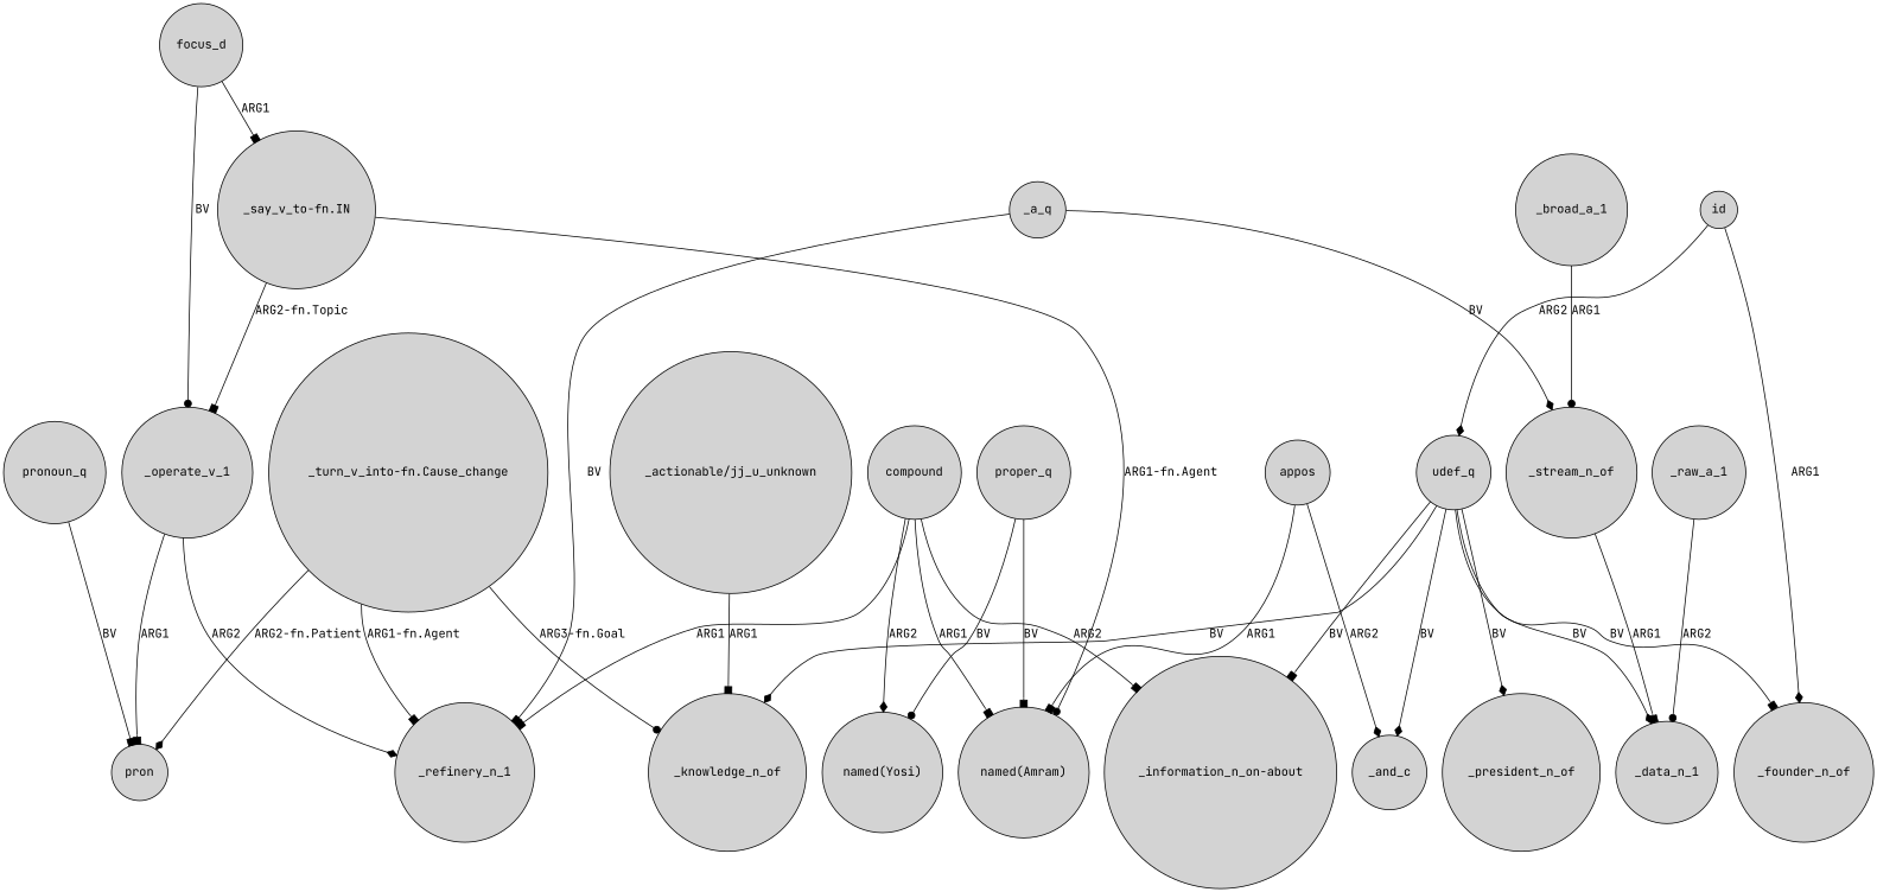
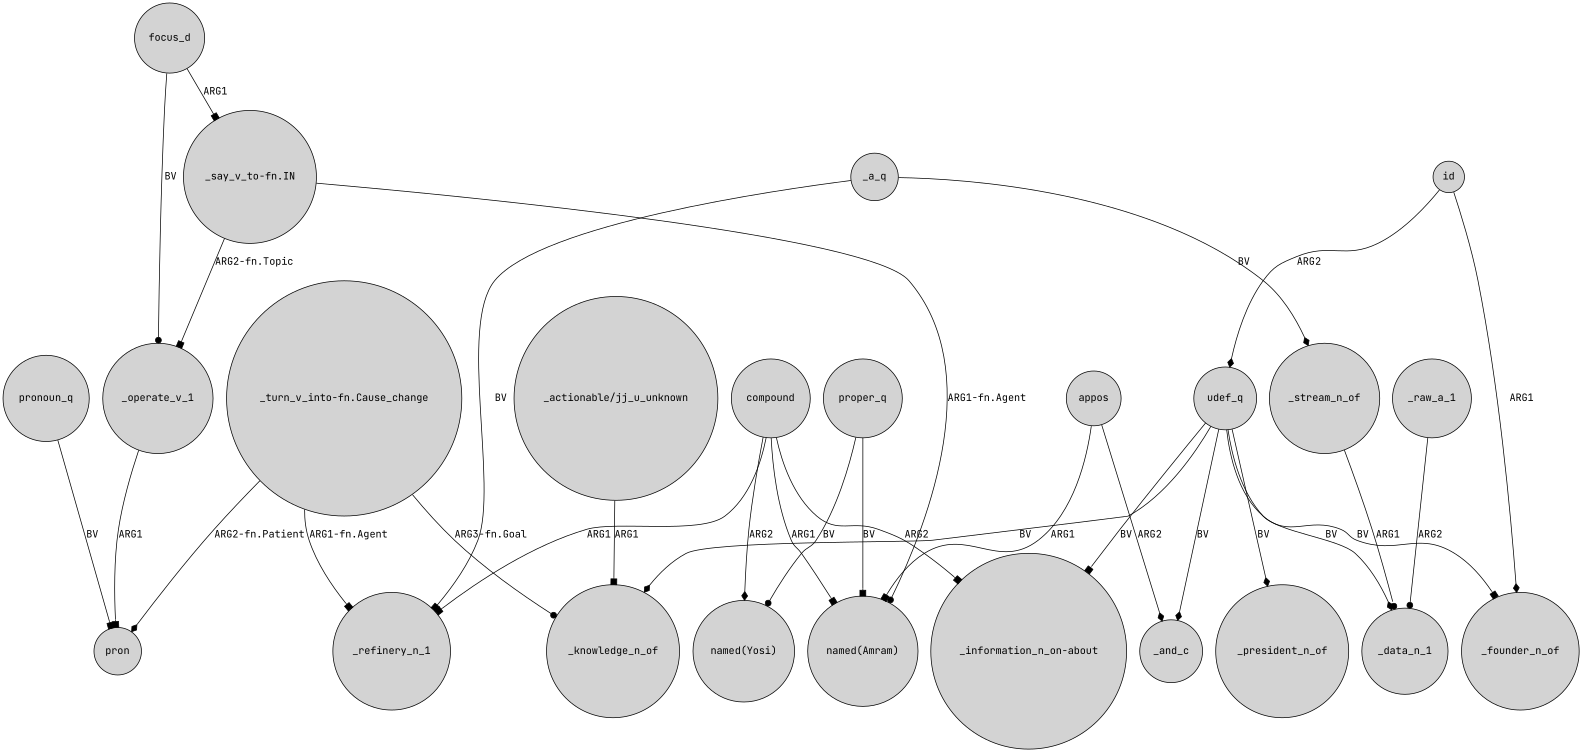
  digraph {
    fontname="JetBrains Mono"
    node [fontname="JetBrains Mono" shape=circle style=filled]
    edge [arrowhead=box fontname="JetBrains Mono"]
-   _broad_a_1
    _stream_n_of
    _data_n_1
    _operate_v_1
    _refinery_n_1
    pron
    compound
    "_information_n_on-about"
    "named(Amram)"
    "named(Yosi)"
    udef_q
    _knowledge_n_of
    _founder_n_of
    _and_c
    _president_n_of
    "_turn_v_into-fn.Cause_change"
    _a_q
    "_say_v_to-fn.IN"
    "_actionable/jj_u_unknown"
    focus_d
    appos
    pronoun_q
    proper_q
    _raw_a_1
    id
-   _broad_a_1 -> _stream_n_of [arrowhead=dot label=ARG1]
-   _stream_n_of -> _data_n_1 [label=ARG1]
-   _operate_v_1 -> _refinery_n_1 [arrowhead=diamond label=ARG2]
+   _stream_n_of -> _data_n_1 [arrowhead=dot label=ARG1]
    _operate_v_1 -> pron [label=ARG1]
    compound -> _refinery_n_1 [label=ARG1]
    compound -> "_information_n_on-about" [label=ARG2]
    compound -> "named(Amram)" [label=ARG1]
    compound -> "named(Yosi)" [arrowhead=diamond label=ARG2]
    udef_q -> _data_n_1 [arrowhead=diamond label=BV]
    udef_q -> "_information_n_on-about" [label=BV]
    udef_q -> _knowledge_n_of [arrowhead=diamond label=BV]
    udef_q -> _founder_n_of [label=BV]
    udef_q -> _and_c [arrowhead=diamond label=BV]
    udef_q -> _president_n_of [arrowhead=diamond label=BV]
    "_turn_v_into-fn.Cause_change" -> _refinery_n_1 [label="ARG1-fn.Agent"]
    "_turn_v_into-fn.Cause_change" -> pron [arrowhead=diamond label="ARG2-fn.Patient"]
    "_turn_v_into-fn.Cause_change" -> _knowledge_n_of [arrowhead=dot label="ARG3-fn.Goal"]
    _a_q -> _stream_n_of [arrowhead=diamond label=BV]
    _a_q -> _refinery_n_1 [label=BV]
    "_say_v_to-fn.IN" -> _operate_v_1 [label="ARG2-fn.Topic"]
    "_say_v_to-fn.IN" -> "named(Amram)" [arrowhead=dot label="ARG1-fn.Agent"]
    "_actionable/jj_u_unknown" -> _knowledge_n_of [label=ARG1]
    focus_d -> _operate_v_1 [arrowhead=dot label=BV]
    focus_d -> "_say_v_to-fn.IN" [label=ARG1]
    appos -> "named(Amram)" [label=ARG1]
    appos -> _and_c [arrowhead=diamond label=ARG2]
    pronoun_q -> pron [label=BV]
    proper_q -> "named(Amram)" [label=BV]
    proper_q -> "named(Yosi)" [arrowhead=dot label=BV]
    _raw_a_1 -> _data_n_1 [arrowhead=dot label=ARG2]
    id -> udef_q [arrowhead=diamond label=ARG2]
    id -> _founder_n_of [arrowhead=diamond label=ARG1]
  }
